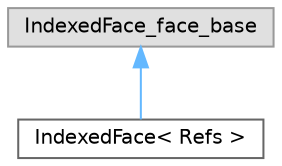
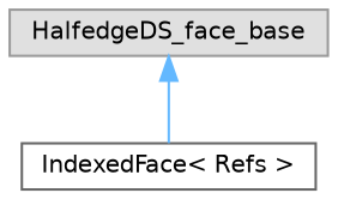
  digraph {
    rankdir=TB
    node [fontname=Helvetica fontsize=10 shape=box style=filled]
-   n1 [color=grey60 fillcolor="#E0E0E0" height=0.2 label=IndexedFace_face_base width=0.4]
+   n1 [color=grey60 fillcolor="#E0E0E0" height=0.2 label=HalfedgeDS_face_base width=0.4]
    n2 [color=grey40 fillcolor=white height=0.2 label="IndexedFace\< Refs \>" width=0.4]
    n1 -> n2 [color=steelblue1 dir=back fontname=Helvetica fontsize=10 labelfontname=Helvetica labelfontsize=10 style=solid]
  }
